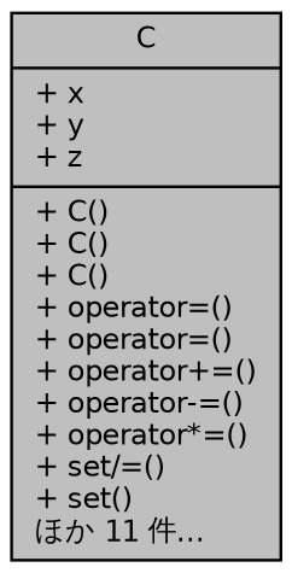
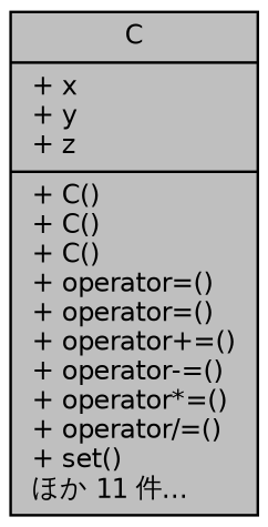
  digraph {
-   n1 [color=black fillcolor=grey75 fontcolor=black fontname=Helvetica fontsize=10 height=0.2 label="{C\n|+ x\l+ y\l+ z\l|+ C()\l+ C()\l+ C()\l+ operator=()\l+ operator=()\l+ operator+=()\l+ operator-=()\l+ operator*=()\l+ set/=()\l+ set()\lほか 11 件…\l}" shape=record style=filled width=0.4]
+   n1 [color=black fillcolor=grey75 fontcolor=black fontname=Helvetica fontsize=10 height=0.2 label="{C\n|+ x\l+ y\l+ z\l|+ C()\l+ C()\l+ C()\l+ operator=()\l+ operator=()\l+ operator+=()\l+ operator-=()\l+ operator*=()\l+ operator/=()\l+ set()\lほか 11 件…\l}" shape=record style=filled width=0.4]
  }
